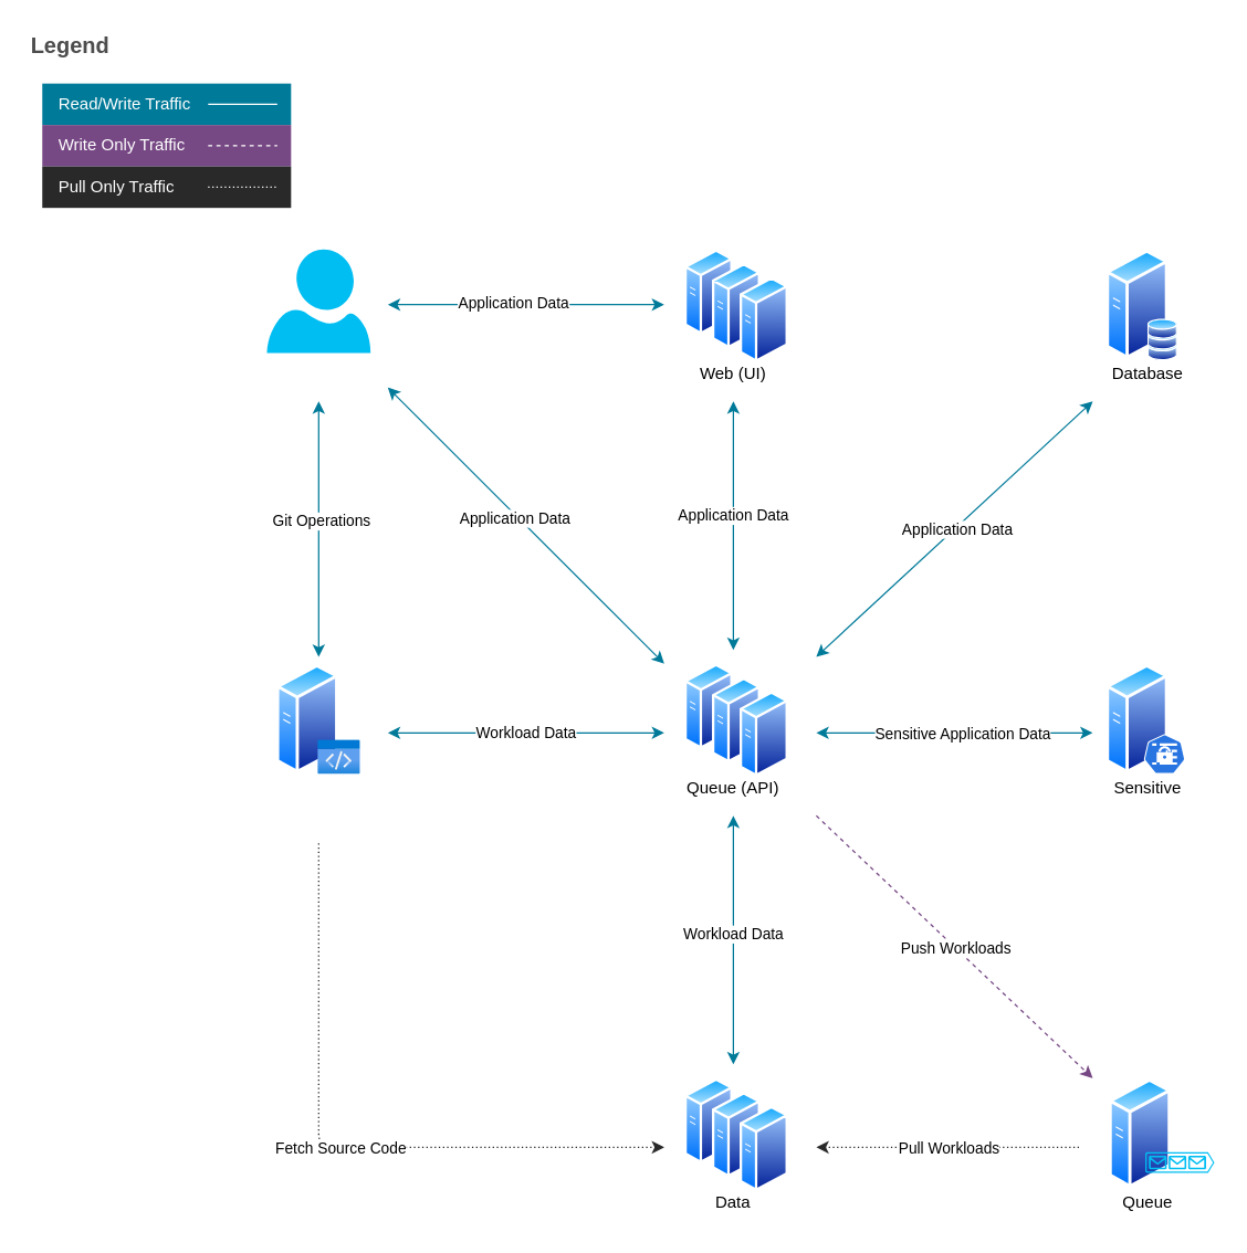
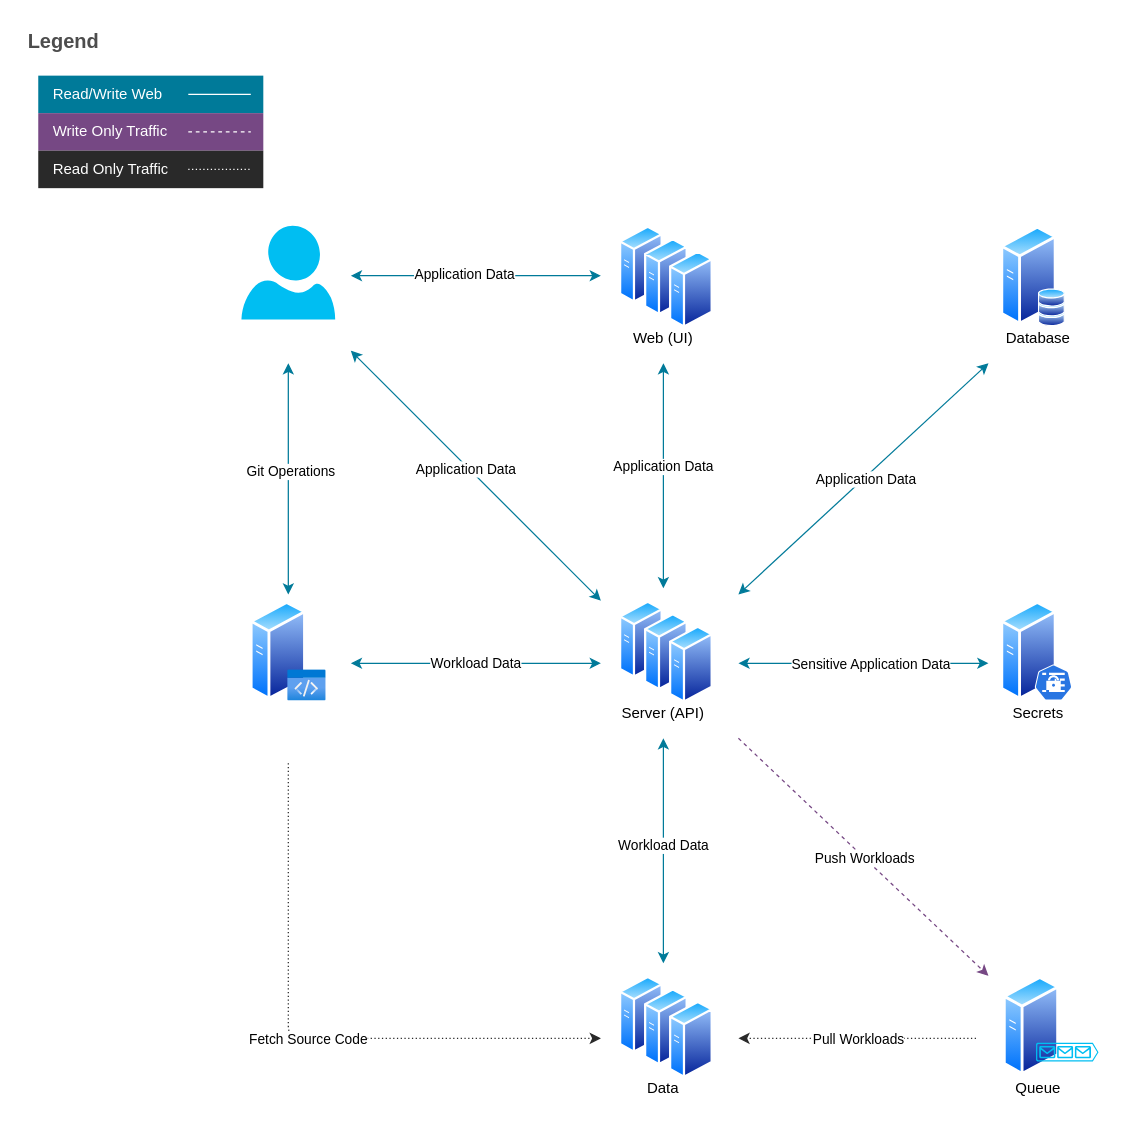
  <mxCell id="0" />
  <mxCell id="1" parent="0" />
  <mxCell id="2" value="" style="group" parent="1" vertex="1" connectable="0"><mxGeometry x="180" y="180" width="700" height="705" as="geometry" /></mxCell>
  <mxCell id="3" value="" style="group" parent="2" vertex="1" connectable="0"><mxGeometry y="300" width="100" height="120" as="geometry" /></mxCell>
  <mxCell id="4" value="" style="group" parent="3" vertex="1" connectable="0"><mxGeometry x="19.62" width="60.77" height="80.36" as="geometry" /></mxCell>
  <mxCell id="5" value="" style="aspect=fixed;perimeter=ellipsePerimeter;html=1;align=center;shadow=0;dashed=0;spacingTop=3;image;image=img/lib/active_directory/generic_server.svg;" parent="4" vertex="1"><mxGeometry width="45" height="80.36" as="geometry" /></mxCell>
  <mxCell id="6" value="" style="aspect=fixed;html=1;points=[];align=center;image;fontSize=12;image=img/lib/azure2/general/Code.svg;" parent="4" vertex="1"><mxGeometry x="30" y="55.36" width="30.77" height="25" as="geometry" /></mxCell>
  <mxCell id="7" value="" style="group" parent="2" vertex="1" connectable="0"><mxGeometry width="100" height="105" as="geometry" /></mxCell>
  <mxCell id="8" value="" style="verticalLabelPosition=bottom;html=1;verticalAlign=top;align=center;strokeColor=none;fillColor=#00BEF2;shape=mxgraph.azure.user;" parent="7" vertex="1"><mxGeometry x="12.5" width="75" height="75" as="geometry" /></mxCell>
  <mxCell id="9" value="" style="group" parent="2" vertex="1" connectable="0"><mxGeometry x="300" width="100" height="105" as="geometry" /></mxCell>
  <mxCell id="10" value="Web (UI)" style="text;html=1;strokeColor=none;fillColor=none;align=center;verticalAlign=middle;whiteSpace=wrap;rounded=0;" parent="9" vertex="1"><mxGeometry y="75" width="100" height="30" as="geometry" /></mxCell>
  <mxCell id="11" value="" style="group" parent="9" vertex="1" connectable="0"><mxGeometry x="15" width="75" height="82.5" as="geometry" /></mxCell>
  <mxCell id="12" value="" style="aspect=fixed;perimeter=ellipsePerimeter;html=1;align=center;shadow=0;dashed=0;spacingTop=3;image;image=img/lib/active_directory/generic_server.svg;" parent="11" vertex="1"><mxGeometry width="35" height="62.5" as="geometry" /></mxCell>
  <mxCell id="13" value="" style="aspect=fixed;perimeter=ellipsePerimeter;html=1;align=center;shadow=0;dashed=0;spacingTop=3;image;image=img/lib/active_directory/generic_server.svg;" parent="11" vertex="1"><mxGeometry x="20" y="10" width="35" height="62.5" as="geometry" /></mxCell>
  <mxCell id="14" value="" style="aspect=fixed;perimeter=ellipsePerimeter;html=1;align=center;shadow=0;dashed=0;spacingTop=3;image;image=img/lib/active_directory/generic_server.svg;" parent="11" vertex="1"><mxGeometry x="40" y="20" width="35" height="62.5" as="geometry" /></mxCell>
  <mxCell id="15" value="" style="group" parent="2" vertex="1" connectable="0"><mxGeometry x="300" y="300" width="100" height="105" as="geometry" /></mxCell>
- <mxCell id="16" value="Queue (API)" style="text;html=1;strokeColor=none;fillColor=none;align=center;verticalAlign=middle;whiteSpace=wrap;rounded=0;" parent="15" vertex="1"><mxGeometry y="75" width="100" height="30" as="geometry" /></mxCell>
+ <mxCell id="16" value="Server (API)" style="text;html=1;strokeColor=none;fillColor=none;align=center;verticalAlign=middle;whiteSpace=wrap;rounded=0;" parent="15" vertex="1"><mxGeometry y="75" width="100" height="30" as="geometry" /></mxCell>
  <mxCell id="17" value="" style="group" parent="15" vertex="1" connectable="0"><mxGeometry x="15" width="75" height="82.5" as="geometry" /></mxCell>
  <mxCell id="18" value="" style="aspect=fixed;perimeter=ellipsePerimeter;html=1;align=center;shadow=0;dashed=0;spacingTop=3;image;image=img/lib/active_directory/generic_server.svg;" parent="17" vertex="1"><mxGeometry width="35" height="62.5" as="geometry" /></mxCell>
  <mxCell id="19" value="" style="aspect=fixed;perimeter=ellipsePerimeter;html=1;align=center;shadow=0;dashed=0;spacingTop=3;image;image=img/lib/active_directory/generic_server.svg;" parent="17" vertex="1"><mxGeometry x="20" y="10" width="35" height="62.5" as="geometry" /></mxCell>
  <mxCell id="20" value="" style="aspect=fixed;perimeter=ellipsePerimeter;html=1;align=center;shadow=0;dashed=0;spacingTop=3;image;image=img/lib/active_directory/generic_server.svg;" parent="17" vertex="1"><mxGeometry x="40" y="20" width="35" height="62.5" as="geometry" /></mxCell>
  <mxCell id="21" value="" style="group" parent="2" vertex="1" connectable="0"><mxGeometry x="300" y="600" width="100" height="105" as="geometry" /></mxCell>
  <mxCell id="22" value="Data" style="text;html=1;strokeColor=none;fillColor=none;align=center;verticalAlign=middle;whiteSpace=wrap;rounded=0;" parent="21" vertex="1"><mxGeometry y="75" width="100" height="30" as="geometry" /></mxCell>
  <mxCell id="23" value="" style="group" parent="21" vertex="1" connectable="0"><mxGeometry x="15" width="75" height="82.5" as="geometry" /></mxCell>
  <mxCell id="24" value="" style="aspect=fixed;perimeter=ellipsePerimeter;html=1;align=center;shadow=0;dashed=0;spacingTop=3;image;image=img/lib/active_directory/generic_server.svg;" parent="23" vertex="1"><mxGeometry width="35" height="62.5" as="geometry" /></mxCell>
  <mxCell id="25" value="" style="aspect=fixed;perimeter=ellipsePerimeter;html=1;align=center;shadow=0;dashed=0;spacingTop=3;image;image=img/lib/active_directory/generic_server.svg;" parent="23" vertex="1"><mxGeometry x="20" y="10" width="35" height="62.5" as="geometry" /></mxCell>
  <mxCell id="26" value="" style="aspect=fixed;perimeter=ellipsePerimeter;html=1;align=center;shadow=0;dashed=0;spacingTop=3;image;image=img/lib/active_directory/generic_server.svg;" parent="23" vertex="1"><mxGeometry x="40" y="20" width="35" height="62.5" as="geometry" /></mxCell>
  <mxCell id="27" value="" style="group" parent="2" vertex="1" connectable="0"><mxGeometry x="600" width="100" height="105" as="geometry" /></mxCell>
  <mxCell id="28" value="Database" style="text;html=1;strokeColor=none;fillColor=none;align=center;verticalAlign=middle;whiteSpace=wrap;rounded=0;" parent="27" vertex="1"><mxGeometry y="75" width="100" height="30" as="geometry" /></mxCell>
  <mxCell id="29" value="" style="group" parent="27" vertex="1" connectable="0"><mxGeometry x="20" width="65" height="85" as="geometry" /></mxCell>
  <mxCell id="30" value="" style="aspect=fixed;perimeter=ellipsePerimeter;html=1;align=center;shadow=0;dashed=0;spacingTop=3;image;image=img/lib/active_directory/generic_server.svg;" parent="29" vertex="1"><mxGeometry width="45" height="80.36" as="geometry" /></mxCell>
  <mxCell id="31" value="" style="group" parent="29" vertex="1" connectable="0"><mxGeometry x="30" y="50" width="35" height="35" as="geometry" /></mxCell>
  <mxCell id="32" value="" style="aspect=fixed;perimeter=ellipsePerimeter;html=1;align=center;shadow=0;dashed=0;spacingTop=3;image;image=img/lib/active_directory/database.svg;" parent="31" vertex="1"><mxGeometry y="15.672" width="21.642" height="16.015" as="geometry" /></mxCell>
  <mxCell id="33" value="" style="aspect=fixed;perimeter=ellipsePerimeter;html=1;align=center;shadow=0;dashed=0;spacingTop=3;image;image=img/lib/active_directory/database.svg;" parent="31" vertex="1"><mxGeometry y="7.836" width="21.642" height="16.015" as="geometry" /></mxCell>
  <mxCell id="34" value="" style="aspect=fixed;perimeter=ellipsePerimeter;html=1;align=center;shadow=0;dashed=0;spacingTop=3;image;image=img/lib/active_directory/database.svg;" parent="31" vertex="1"><mxGeometry width="21.642" height="16.015" as="geometry" /></mxCell>
  <mxCell id="35" value="" style="group" parent="2" vertex="1" connectable="0"><mxGeometry x="600" y="600" width="100" height="105" as="geometry" /></mxCell>
  <mxCell id="36" value="" style="aspect=fixed;perimeter=ellipsePerimeter;html=1;align=center;shadow=0;dashed=0;spacingTop=3;image;image=img/lib/active_directory/generic_server.svg;" parent="35" vertex="1"><mxGeometry x="22" width="45" height="80.36" as="geometry" /></mxCell>
  <mxCell id="37" value="" style="verticalLabelPosition=bottom;html=1;verticalAlign=top;align=center;strokeColor=none;fillColor=#00BEF2;shape=mxgraph.azure.queue_generic;pointerEvents=1;" parent="35" vertex="1"><mxGeometry x="48" y="53.5" width="50" height="15" as="geometry" /></mxCell>
  <mxCell id="38" value="Queue" style="text;html=1;strokeColor=none;fillColor=none;align=center;verticalAlign=middle;whiteSpace=wrap;rounded=0;" parent="35" vertex="1"><mxGeometry y="75" width="100" height="30" as="geometry" /></mxCell>
- <mxCell id="39" value="Sensitive" style="text;html=1;strokeColor=none;fillColor=none;align=center;verticalAlign=middle;whiteSpace=wrap;rounded=0;" parent="2" vertex="1"><mxGeometry x="600" y="375" width="100" height="30" as="geometry" /></mxCell>
+ <mxCell id="39" value="Secrets" style="text;html=1;strokeColor=none;fillColor=none;align=center;verticalAlign=middle;whiteSpace=wrap;rounded=0;" parent="2" vertex="1"><mxGeometry x="600" y="375" width="100" height="30" as="geometry" /></mxCell>
  <mxCell id="40" value="" style="endArrow=classic;html=1;rounded=0;strokeColor=#764884;dashed=1;" parent="2" edge="1"><mxGeometry relative="1" as="geometry"><mxPoint x="410" y="410" as="sourcePoint" /><mxPoint x="610" y="600" as="targetPoint" /></mxGeometry></mxCell>
  <mxCell id="41" value="Push Workloads" style="edgeLabel;resizable=0;html=1;align=center;verticalAlign=middle;" parent="40" connectable="0" vertex="1"><mxGeometry relative="1" as="geometry" /></mxCell>
  <mxCell id="42" value="" style="endArrow=classic;html=1;rounded=0;strokeColor=#292929;dashed=1;dashPattern=1 2;strokeWidth=1;" parent="2" edge="1"><mxGeometry relative="1" as="geometry"><mxPoint x="600" y="650" as="sourcePoint" /><mxPoint x="410" y="650" as="targetPoint" /></mxGeometry></mxCell>
  <mxCell id="43" value="Pull Workloads" style="edgeLabel;resizable=0;html=1;align=center;verticalAlign=middle;" parent="42" connectable="0" vertex="1"><mxGeometry relative="1" as="geometry" /></mxCell>
  <mxCell id="44" value="" style="endArrow=classic;startArrow=classic;html=1;rounded=0;strokeColor=#007A99;" parent="2" edge="1"><mxGeometry width="50" height="50" relative="1" as="geometry"><mxPoint x="410" y="295" as="sourcePoint" /><mxPoint x="610" y="110" as="targetPoint" /></mxGeometry></mxCell>
  <mxCell id="45" value="Application Data" style="edgeLabel;html=1;align=center;verticalAlign=middle;resizable=0;points=[];" parent="44" vertex="1" connectable="0"><mxGeometry x="0.005" y="-1" relative="1" as="geometry"><mxPoint as="offset" /></mxGeometry></mxCell>
  <mxCell id="46" value="" style="endArrow=classic;startArrow=classic;html=1;rounded=0;strokeColor=#007A99;" parent="2" edge="1"><mxGeometry width="50" height="50" relative="1" as="geometry"><mxPoint x="410" y="350" as="sourcePoint" /><mxPoint x="610" y="350" as="targetPoint" /></mxGeometry></mxCell>
  <mxCell id="47" value="Sensitive Application Data" style="edgeLabel;html=1;align=center;verticalAlign=middle;resizable=0;points=[];" parent="46" vertex="1" connectable="0"><mxGeometry x="0.05" relative="1" as="geometry"><mxPoint as="offset" /></mxGeometry></mxCell>
  <mxCell id="48" value="" style="endArrow=classic;startArrow=classic;html=1;rounded=0;strokeColor=#007A99;" parent="2" edge="1"><mxGeometry width="50" height="50" relative="1" as="geometry"><mxPoint x="50" y="110" as="sourcePoint" /><mxPoint x="50" y="295" as="targetPoint" /></mxGeometry></mxCell>
  <mxCell id="49" value="Git Operations" style="edgeLabel;html=1;align=center;verticalAlign=middle;resizable=0;points=[];" parent="48" vertex="1" connectable="0"><mxGeometry x="-0.07" y="1" relative="1" as="geometry"><mxPoint as="offset" /></mxGeometry></mxCell>
  <mxCell id="50" value="" style="group" parent="2" vertex="1" connectable="0"><mxGeometry x="620" y="300" width="57" height="80.36" as="geometry" /></mxCell>
  <mxCell id="51" value="" style="aspect=fixed;perimeter=ellipsePerimeter;html=1;align=center;shadow=0;dashed=0;spacingTop=3;image;image=img/lib/active_directory/generic_server.svg;" parent="50" vertex="1"><mxGeometry width="45" height="80.36" as="geometry" /></mxCell>
  <mxCell id="52" value="" style="sketch=0;html=1;dashed=0;whitespace=wrap;fillColor=#2875E2;strokeColor=#ffffff;points=[[0.005,0.63,0],[0.1,0.2,0],[0.9,0.2,0],[0.5,0,0],[0.995,0.63,0],[0.72,0.99,0],[0.5,1,0],[0.28,0.99,0]];shape=mxgraph.kubernetes.icon;prIcon=secret" parent="50" vertex="1"><mxGeometry x="27" y="50.36" width="30" height="30" as="geometry" /></mxCell>
  <mxCell id="53" value="" style="endArrow=classic;html=1;rounded=1;strokeColor=#292929;dashed=1;dashPattern=1 2;strokeWidth=1;" parent="2" edge="1"><mxGeometry relative="1" as="geometry"><mxPoint x="50" y="430" as="sourcePoint" /><mxPoint x="300" y="650" as="targetPoint" /><Array as="points"><mxPoint x="50" y="650" /></Array></mxGeometry></mxCell>
  <mxCell id="54" value="Fetch Source Code" style="edgeLabel;resizable=0;html=1;align=center;verticalAlign=middle;" parent="53" connectable="0" vertex="1"><mxGeometry relative="1" as="geometry" /></mxCell>
  <mxCell id="55" value="Workload Data" style="endArrow=classic;startArrow=classic;html=1;rounded=1;strokeColor=#007A99;" parent="2" edge="1"><mxGeometry width="50" height="50" relative="1" as="geometry"><mxPoint x="100" y="350" as="sourcePoint" /><mxPoint x="300" y="350" as="targetPoint" /></mxGeometry></mxCell>
  <mxCell id="56" value="" style="endArrow=classic;startArrow=classic;html=1;rounded=1;strokeColor=#007A99;" parent="2" edge="1"><mxGeometry width="50" height="50" relative="1" as="geometry"><mxPoint x="350" y="110" as="sourcePoint" /><mxPoint x="350" y="290" as="targetPoint" /></mxGeometry></mxCell>
  <mxCell id="57" value="Application Data" style="edgeLabel;html=1;align=center;verticalAlign=middle;resizable=0;points=[];" parent="56" vertex="1" connectable="0"><mxGeometry x="-0.089" y="-1" relative="1" as="geometry"><mxPoint as="offset" /></mxGeometry></mxCell>
  <mxCell id="58" value="" style="endArrow=classic;startArrow=classic;html=1;rounded=1;strokeColor=#007A99;fontColor=#000000;" parent="2" edge="1"><mxGeometry width="50" height="50" relative="1" as="geometry"><mxPoint x="100" y="40" as="sourcePoint" /><mxPoint x="300" y="40" as="targetPoint" /></mxGeometry></mxCell>
  <mxCell id="59" value="Application Data" style="edgeLabel;html=1;align=center;verticalAlign=middle;resizable=0;points=[];" parent="58" vertex="1" connectable="0"><mxGeometry x="-0.1" y="2" relative="1" as="geometry"><mxPoint as="offset" /></mxGeometry></mxCell>
  <mxCell id="60" value="" style="endArrow=classic;startArrow=classic;html=1;rounded=1;strokeColor=#007A99;" parent="2" edge="1"><mxGeometry width="50" height="50" relative="1" as="geometry"><mxPoint x="100" y="100" as="sourcePoint" /><mxPoint x="300" y="300" as="targetPoint" /></mxGeometry></mxCell>
  <mxCell id="61" value="Application Data" style="edgeLabel;html=1;align=center;verticalAlign=middle;resizable=0;points=[];" parent="60" vertex="1" connectable="0"><mxGeometry x="-0.07" y="-1" relative="1" as="geometry"><mxPoint x="-1" as="offset" /></mxGeometry></mxCell>
  <mxCell id="62" value="" style="endArrow=classic;startArrow=classic;html=1;rounded=1;strokeColor=#007A99;" parent="2" edge="1"><mxGeometry width="50" height="50" relative="1" as="geometry"><mxPoint x="350" y="410" as="sourcePoint" /><mxPoint x="350" y="590" as="targetPoint" /></mxGeometry></mxCell>
  <mxCell id="63" value="Workload Data" style="edgeLabel;html=1;align=center;verticalAlign=middle;resizable=0;points=[];" parent="62" vertex="1" connectable="0"><mxGeometry x="-0.056" y="-1" relative="1" as="geometry"><mxPoint as="offset" /></mxGeometry></mxCell>
  <mxCell id="64" value="Legend" style="align=left;fontSize=16;fontStyle=1;strokeColor=none;fillColor=none;fontColor=#4D4D4D;spacingTop=-8;resizable=0;" parent="1" vertex="1"><mxGeometry x="20" y="20" width="180" height="30" as="geometry" /></mxCell>
  <mxCell id="65" value="" style="shape=table;html=1;whiteSpace=wrap;startSize=0;container=1;collapsible=0;childLayout=tableLayout;fillColor=none;align=left;spacingLeft=10;strokeColor=none;rounded=1;arcSize=11;fontColor=#FFFFFF;resizable=0;points=[[0.25,0,0],[0.5,0,0],[0.75,0,0],[1,0.25,0],[1,0.5,0],[1,0.75,0],[0.75,1,0],[0.5,1,0],[0.25,1,0],[0,0.75,0],[0,0.5,0],[0,0.25,0]];" parent="1" vertex="1"><mxGeometry x="30" y="60" width="180" height="90" as="geometry" /></mxCell>
- <mxCell id="66" value="Read/Write Traffic" style="shape=partialRectangle;html=1;whiteSpace=wrap;connectable=0;fillColor=#007A99;top=0;left=0;bottom=0;right=0;overflow=hidden;pointerEvents=1;align=left;spacingLeft=10;strokeColor=none;fontColor=#FFFFFF;" parent="65" vertex="1"><mxGeometry width="180" height="30" as="geometry" /></mxCell>
+ <mxCell id="66" value="Read/Write Web" style="shape=partialRectangle;html=1;whiteSpace=wrap;connectable=0;fillColor=#007A99;top=0;left=0;bottom=0;right=0;overflow=hidden;pointerEvents=1;align=left;spacingLeft=10;strokeColor=none;fontColor=#FFFFFF;" parent="65" vertex="1"><mxGeometry width="180" height="30" as="geometry" /></mxCell>
  <mxCell id="67" value="Write Only Traffic" style="shape=partialRectangle;html=1;whiteSpace=wrap;connectable=0;fillColor=#764884;top=0;left=0;bottom=0;right=0;overflow=hidden;pointerEvents=1;align=left;spacingLeft=10;fontColor=#FFFFFF;" parent="65" vertex="1"><mxGeometry y="30" width="180" height="30" as="geometry" /></mxCell>
- <mxCell id="68" value="Pull Only Traffic" style="shape=partialRectangle;html=1;whiteSpace=wrap;connectable=0;fillColor=#292929;top=0;left=0;bottom=0;right=0;overflow=hidden;pointerEvents=1;align=left;spacingLeft=10;fontColor=#FFFFFF;strokeColor=none;" parent="65" vertex="1"><mxGeometry y="60" width="180" height="30" as="geometry" /></mxCell>
+ <mxCell id="68" value="Read Only Traffic" style="shape=partialRectangle;html=1;whiteSpace=wrap;connectable=0;fillColor=#292929;top=0;left=0;bottom=0;right=0;overflow=hidden;pointerEvents=1;align=left;spacingLeft=10;fontColor=#FFFFFF;strokeColor=none;" parent="65" vertex="1"><mxGeometry y="60" width="180" height="30" as="geometry" /></mxCell>
  <mxCell id="69" value="" style="endArrow=none;html=1;rounded=0;dashed=1;fontColor=#000000;strokeColor=#FFFFFF;" edge="1" parent="1"><mxGeometry width="50" height="50" relative="1" as="geometry"><mxPoint x="150" y="105" as="sourcePoint" /><mxPoint x="200" y="105" as="targetPoint" /></mxGeometry></mxCell>
  <mxCell id="70" value="" style="endArrow=none;html=1;rounded=0;dashed=1;fontColor=#000000;strokeColor=#FFFFFF;dashPattern=1 2;strokeWidth=1;" edge="1" parent="1"><mxGeometry width="50" height="50" relative="1" as="geometry"><mxPoint x="150" y="135" as="sourcePoint" /><mxPoint x="200" y="135" as="targetPoint" /></mxGeometry></mxCell>
  <mxCell id="71" value="" style="endArrow=none;html=1;rounded=0;fontColor=#000000;strokeColor=#FFFFFF;" edge="1" parent="1"><mxGeometry width="50" height="50" relative="1" as="geometry"><mxPoint x="150" y="75" as="sourcePoint" /><mxPoint x="200" y="75" as="targetPoint" /></mxGeometry></mxCell>
